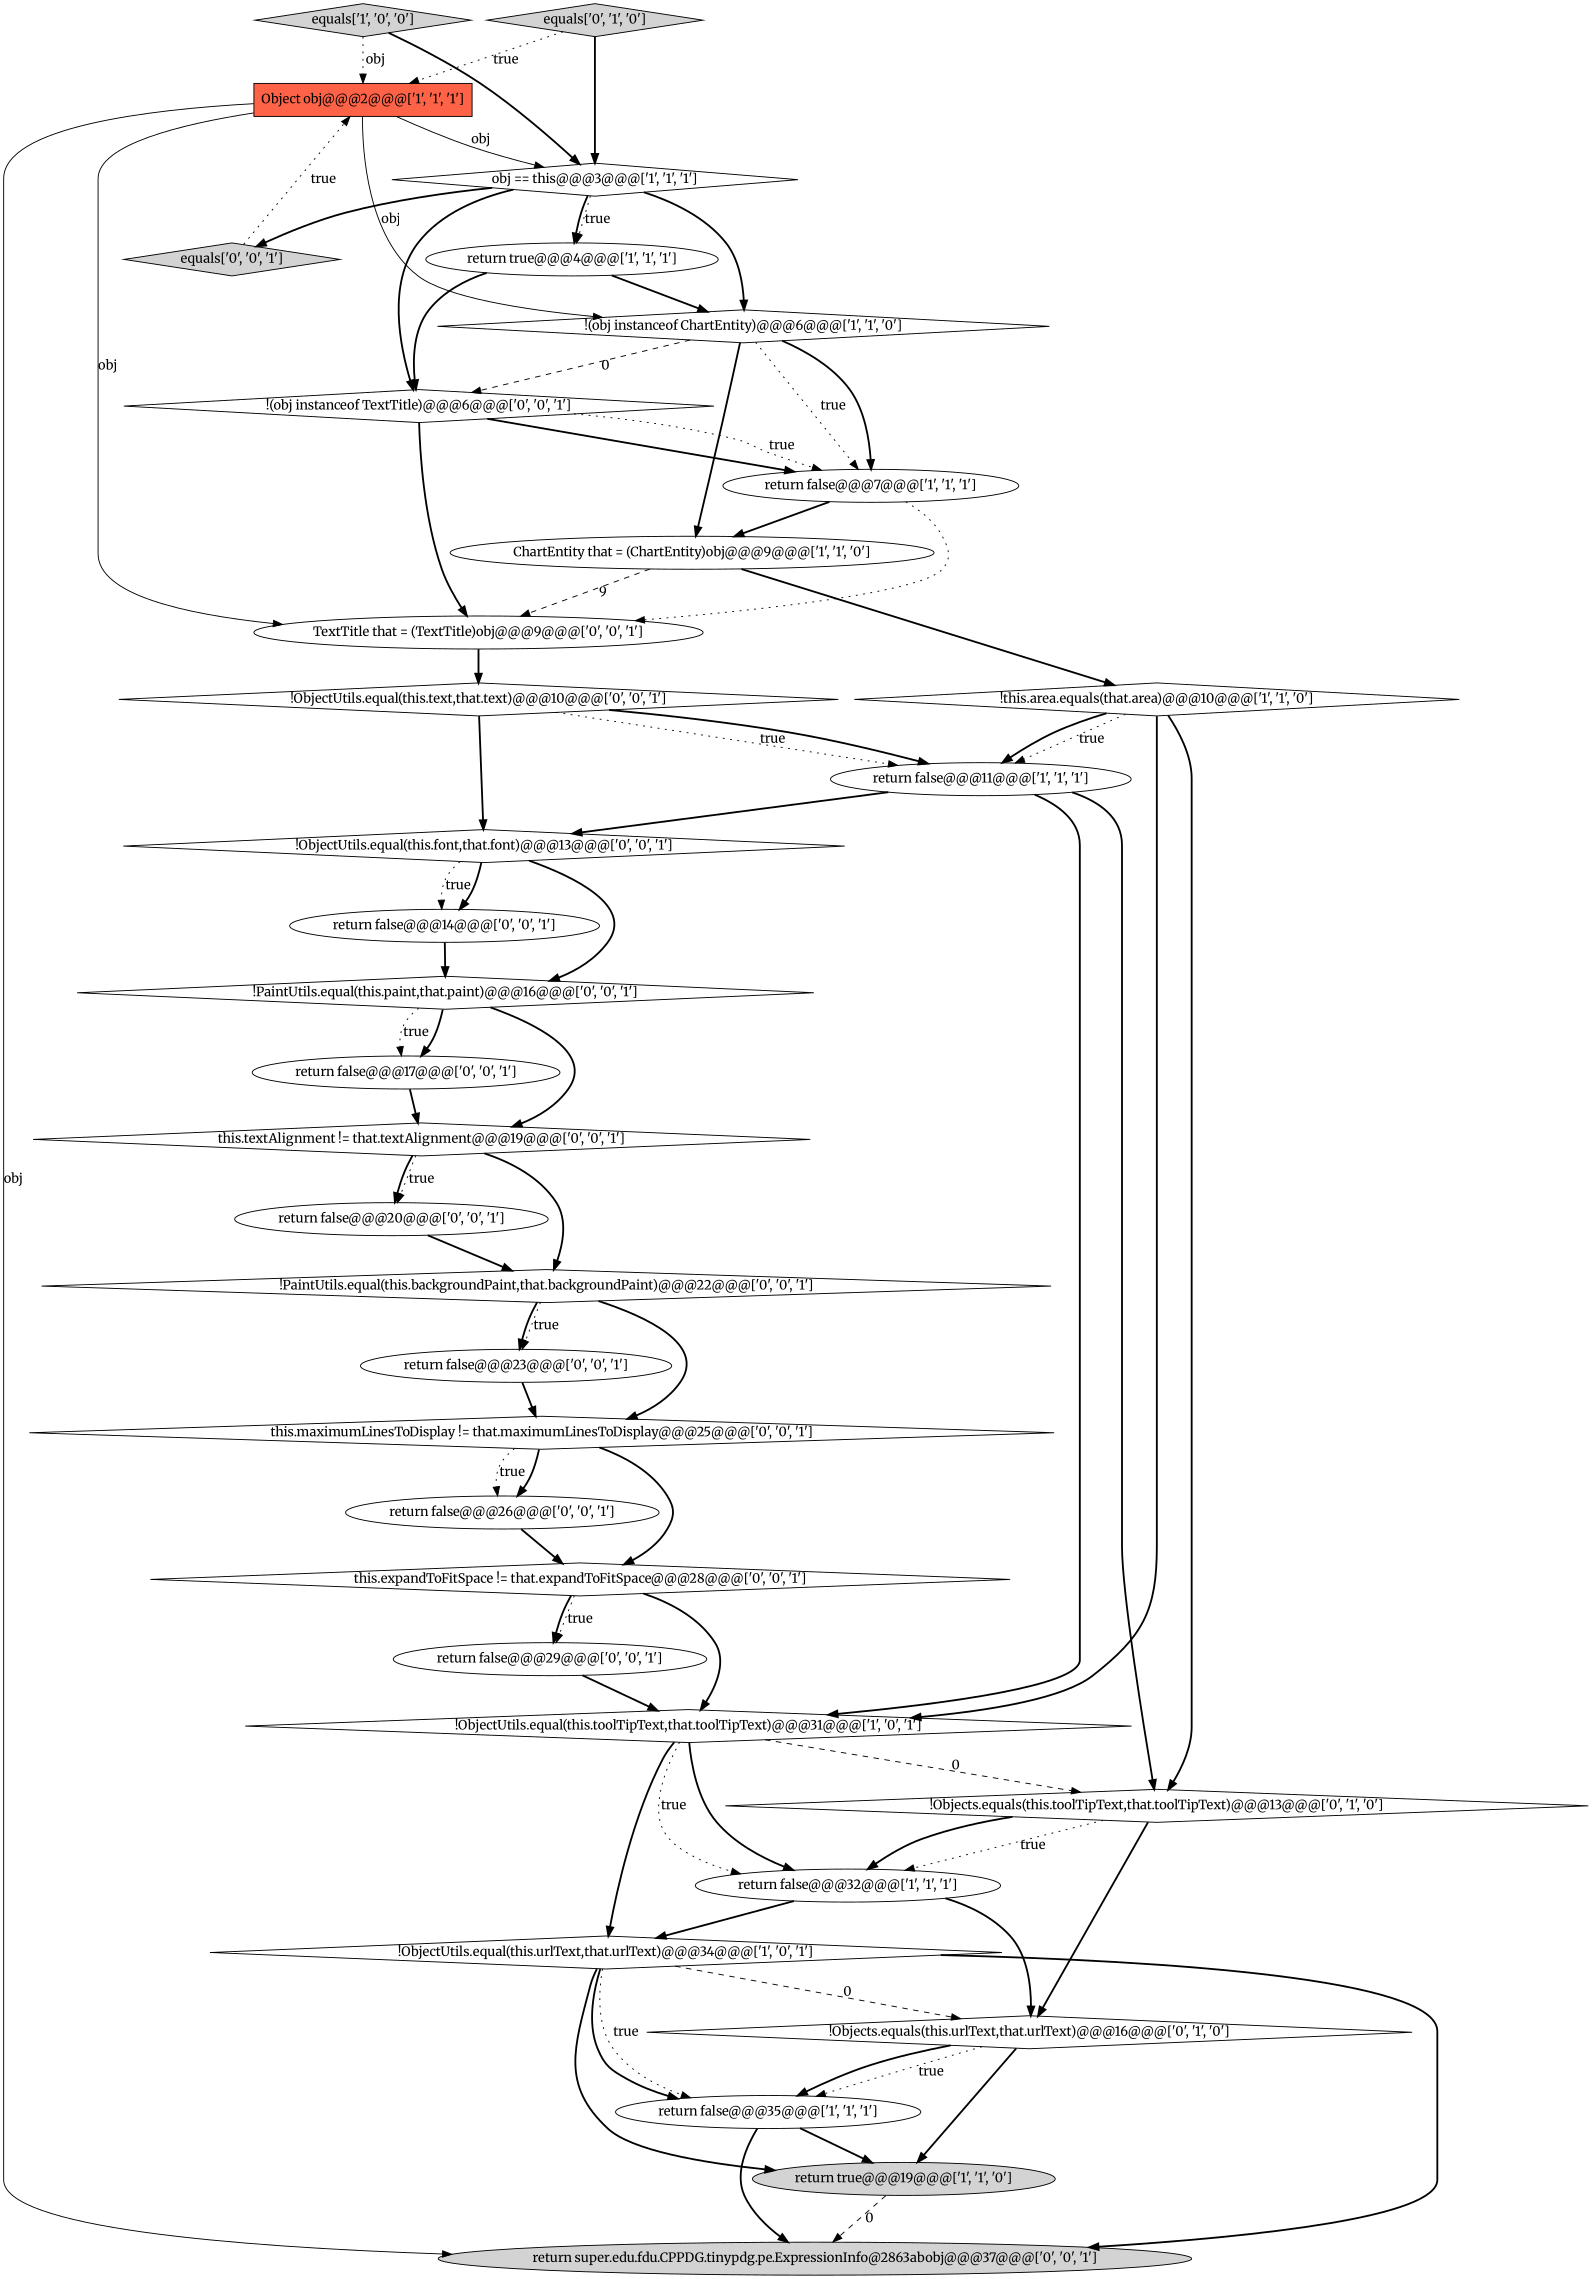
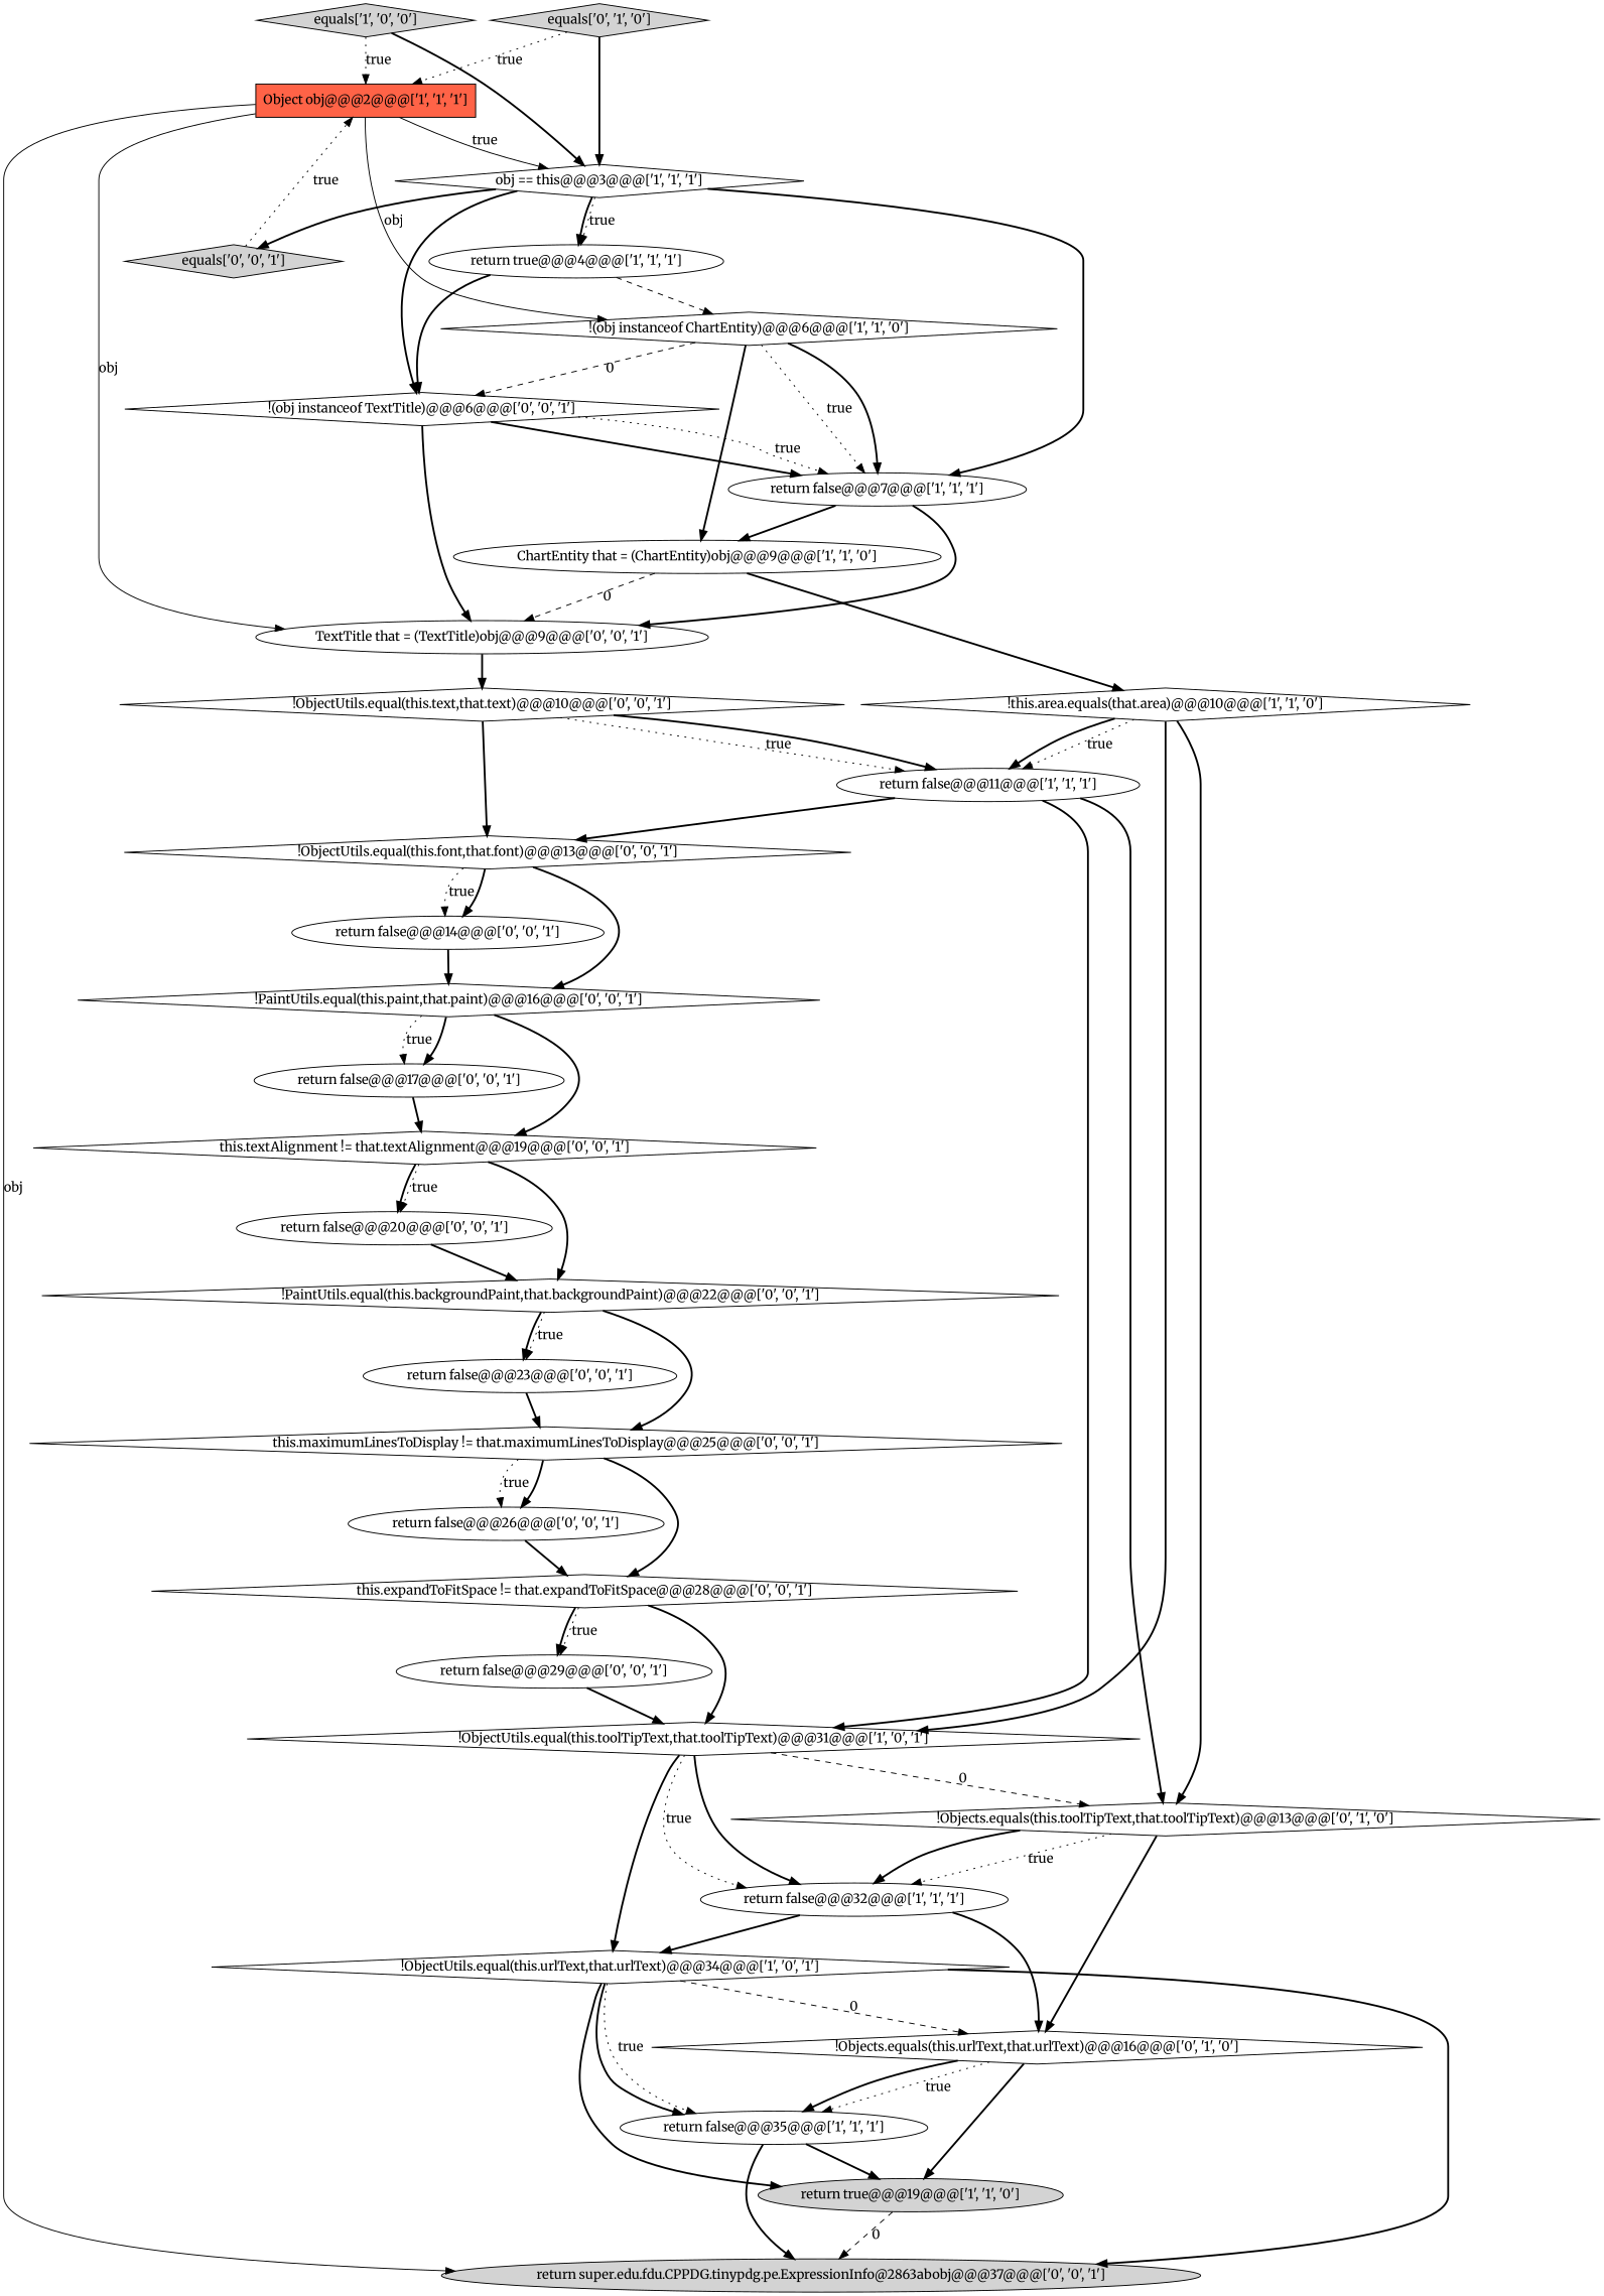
  digraph {
    fontname=Merriweather
    node [fillcolor=white fontname=Merriweather shape=diamond style=filled]
    edge [fontname=Merriweather style=bold]
    n1 [label="return false@@@7@@@['1', '1', '1']" shape=ellipse]
    n2 [label="ChartEntity that = (ChartEntity)obj@@@9@@@['1', '1', '0']" shape=ellipse]
    n3 [label="TextTitle that = (TextTitle)obj@@@9@@@['0', '0', '1']" shape=ellipse]
    n4 [label="!this.area.equals(that.area)@@@10@@@['1', '1', '0']"]
    n5 [label="!ObjectUtils.equal(this.text,that.text)@@@10@@@['0', '0', '1']"]
    n6 [label="return false@@@11@@@['1', '1', '1']" shape=ellipse]
    n7 [label="!ObjectUtils.equal(this.font,that.font)@@@13@@@['0', '0', '1']"]
    n8 [label="!Objects.equals(this.toolTipText,that.toolTipText)@@@13@@@['0', '1', '0']"]
    n9 [label="!ObjectUtils.equal(this.toolTipText,that.toolTipText)@@@31@@@['1', '0', '1']"]
    n10 [label="!PaintUtils.equal(this.paint,that.paint)@@@16@@@['0', '0', '1']"]
    n11 [label="return false@@@14@@@['0', '0', '1']" shape=ellipse]
    n12 [label="return false@@@26@@@['0', '0', '1']" shape=ellipse]
    n13 [label="this.expandToFitSpace != that.expandToFitSpace@@@28@@@['0', '0', '1']"]
    n14 [label="return false@@@29@@@['0', '0', '1']" shape=ellipse]
    n15 [label="!ObjectUtils.equal(this.urlText,that.urlText)@@@34@@@['1', '0', '1']"]
    n16 [label="return false@@@35@@@['1', '1', '1']" shape=ellipse]
    n17 [label="!Objects.equals(this.urlText,that.urlText)@@@16@@@['0', '1', '0']"]
    n18 [fillcolor=lightgray label="return super.edu.fdu.CPPDG.tinypdg.pe.ExpressionInfo@2863abobj@@@37@@@['0', '0', '1']" shape=ellipse]
    n19 [fillcolor=lightgray label="return true@@@19@@@['1', '1', '0']" shape=ellipse]
    n20 [label="return false@@@32@@@['1', '1', '1']" shape=ellipse]
    n21 [label="return false@@@17@@@['0', '0', '1']" shape=ellipse]
    n22 [label="this.textAlignment != that.textAlignment@@@19@@@['0', '0', '1']"]
    n23 [label="!PaintUtils.equal(this.backgroundPaint,that.backgroundPaint)@@@22@@@['0', '0', '1']"]
    n24 [label="return false@@@20@@@['0', '0', '1']" shape=ellipse]
    n25 [fillcolor=tomato label="Object obj@@@2@@@['1', '1', '1']" shape=box]
    n26 [label="obj == this@@@3@@@['1', '1', '1']"]
    n27 [label="!(obj instanceof ChartEntity)@@@6@@@['1', '1', '0']"]
    n28 [label="!(obj instanceof TextTitle)@@@6@@@['0', '0', '1']"]
    n29 [label="return true@@@4@@@['1', '1', '1']" shape=ellipse]
    n30 [fillcolor=lightgray label="equals['0', '0', '1']"]
    n31 [label="this.maximumLinesToDisplay != that.maximumLinesToDisplay@@@25@@@['0', '0', '1']"]
    n32 [label="return false@@@23@@@['0', '0', '1']" shape=ellipse]
    n33 [fillcolor=lightgray label="equals['1', '0', '0']"]
    n34 [fillcolor=lightgray label="equals['0', '1', '0']"]
    n1 -> n2
-   n1 -> n3 [style=dotted]
-   n2 -> n3 [label=9 style=dashed]
+   n1 -> n3
+   n2 -> n3 [label=0 style=dashed]
    n2 -> n4
    n3 -> n5
    n4 -> n6 [label=true style=dotted]
    n4 -> n6
    n4 -> n8
    n4 -> n9
    n5 -> n6 [label=true style=dotted]
    n5 -> n6
    n5 -> n7
    n6 -> n7
    n6 -> n8
    n6 -> n9
    n7 -> n10
    n7 -> n11 [label=true style=dotted]
    n7 -> n11
    n8 -> n17
    n8 -> n20
    n8 -> n20 [label=true style=dotted]
    n9 -> n8 [label=0 style=dashed]
    n9 -> n15
    n9 -> n20 [label=true style=dotted]
    n9 -> n20
    n10 -> n21
    n10 -> n21 [label=true style=dotted]
    n10 -> n22
    n11 -> n10
    n12 -> n13
    n13 -> n9
    n13 -> n14 [label=true style=dotted]
    n13 -> n14
    n14 -> n9
    n15 -> n16 [label=true style=dotted]
    n15 -> n16
    n15 -> n17 [label=0 style=dashed]
    n15 -> n18
    n15 -> n19
    n16 -> n18
    n16 -> n19
    n17 -> n16 [label=true style=dotted]
    n17 -> n16
    n17 -> n19
    n19 -> n18 [label=0 style=dashed]
    n20 -> n15
    n20 -> n17
    n21 -> n22
    n22 -> n23
    n22 -> n24
    n22 -> n24 [label=true style=dotted]
    n23 -> n31
    n23 -> n32
    n23 -> n32 [label=true style=dotted]
    n24 -> n23
    n25 -> n3 [label=obj style=solid]
    n25 -> n18 [label=obj style=solid]
-   n25 -> n26 [label=obj style=solid]
+   n25 -> n26 [label=true style=solid]
    n25 -> n27 [label=obj style=solid]
-   n26 -> n27
+   n26 -> n1
    n26 -> n28
    n26 -> n29
    n26 -> n29 [label=true style=dotted]
    n26 -> n30
    n27 -> n1 [label=true style=dotted]
    n27 -> n1
    n27 -> n2
    n27 -> n28 [label=0 style=dashed]
    n28 -> n1 [label=true style=dotted]
    n28 -> n1
    n28 -> n3
-   n29 -> n27
+   n29 -> n27 [style=dashed]
    n29 -> n28
    n30 -> n25 [label=true style=dotted]
    n31 -> n12
    n31 -> n12 [label=true style=dotted]
    n31 -> n13
    n32 -> n31
-   n33 -> n25 [label=obj style=dotted]
+   n33 -> n25 [label=true style=dotted]
    n33 -> n26
    n34 -> n25 [label=true style=dotted]
    n34 -> n26
  }
